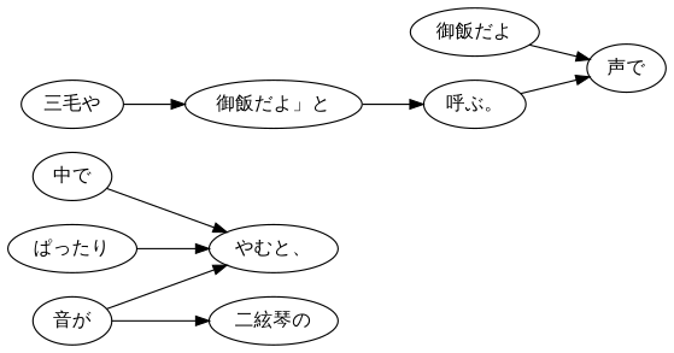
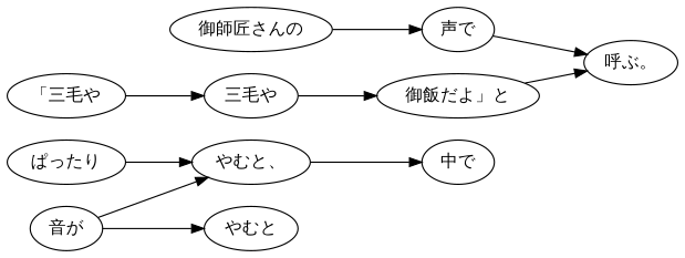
  digraph {
    rankdir=LR
    n1 [label="中で"]
    n2 [label="やむと、"]
-   n3 [label="二絃琴の"]
+   n3 [label="やむと"]
    n4 [label="音が"]
    n5 [label="ぱったり"]
    n6 [label="呼ぶ。"]
-   n7 [label="御飯だよ"]
+   n7 [label="御師匠さんの"]
    n8 [label="声で"]
+   n9 [label="「三毛や"]
    n10 [label="三毛や"]
    n11 [label="御飯だよ」と"]
-   n1 -> n2
+   n2 -> n1
    n4 -> n2
    n4 -> n3
    n5 -> n2
    n7 -> n8
-   n6 -> n8
+   n8 -> n6
+   n9 -> n10
    n10 -> n11
    n11 -> n6
  }
